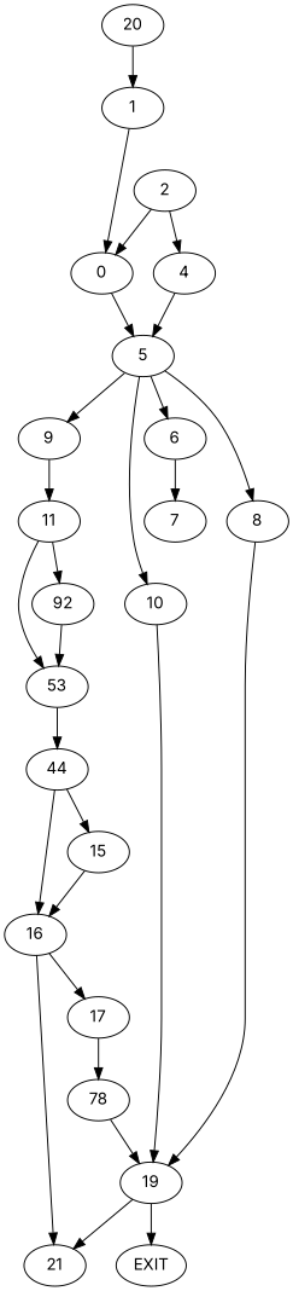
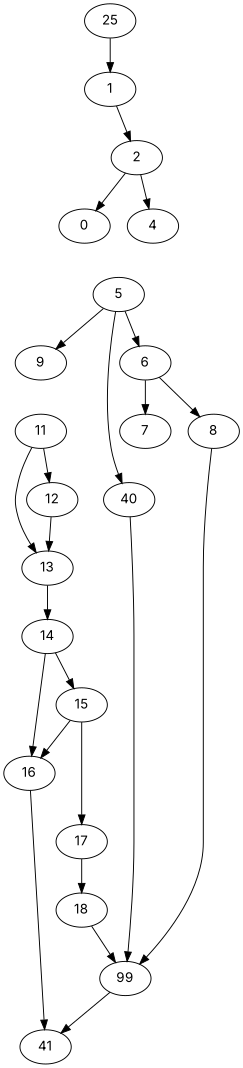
  digraph {
    fontname=Inter
    node [fontname=Inter]
    edge [fontname=Inter]
    1
    2
    n3 [label=0]
    4
    5
    6
    9
-   10
+   10 [label=40]
    7
    8
    11
-   19
-   21
-   n14 [label=EXIT]
-   12 [label=92]
-   13 [label=53]
-   14 [label=44]
+   19 [label=99]
+   21 [label=41]
+   12
+   13
+   14
    15
    16
-   18 [label=78]
+   18
    17
-   20
-   1 -> n3
+   20 [label=25]
+   1 -> 2
    2 -> n3
    2 -> 4
-   n3 -> 5
-   4 -> 5
    5 -> 6
    5 -> 9
    5 -> 10
    6 -> 7
-   5 -> 8
-   9 -> 11
+   6 -> 8
    10 -> 19
    8 -> 19
    11 -> 12
    11 -> 13
    19 -> 21 [tailport=s2]
-   19 -> n14
    12 -> 13
    13 -> 14
    14 -> 15
    14 -> 16
    15 -> 16
-   16 -> 17
+   15 -> 17
    16 -> 21
    18 -> 19
    17 -> 18
    20 -> 1
  }
